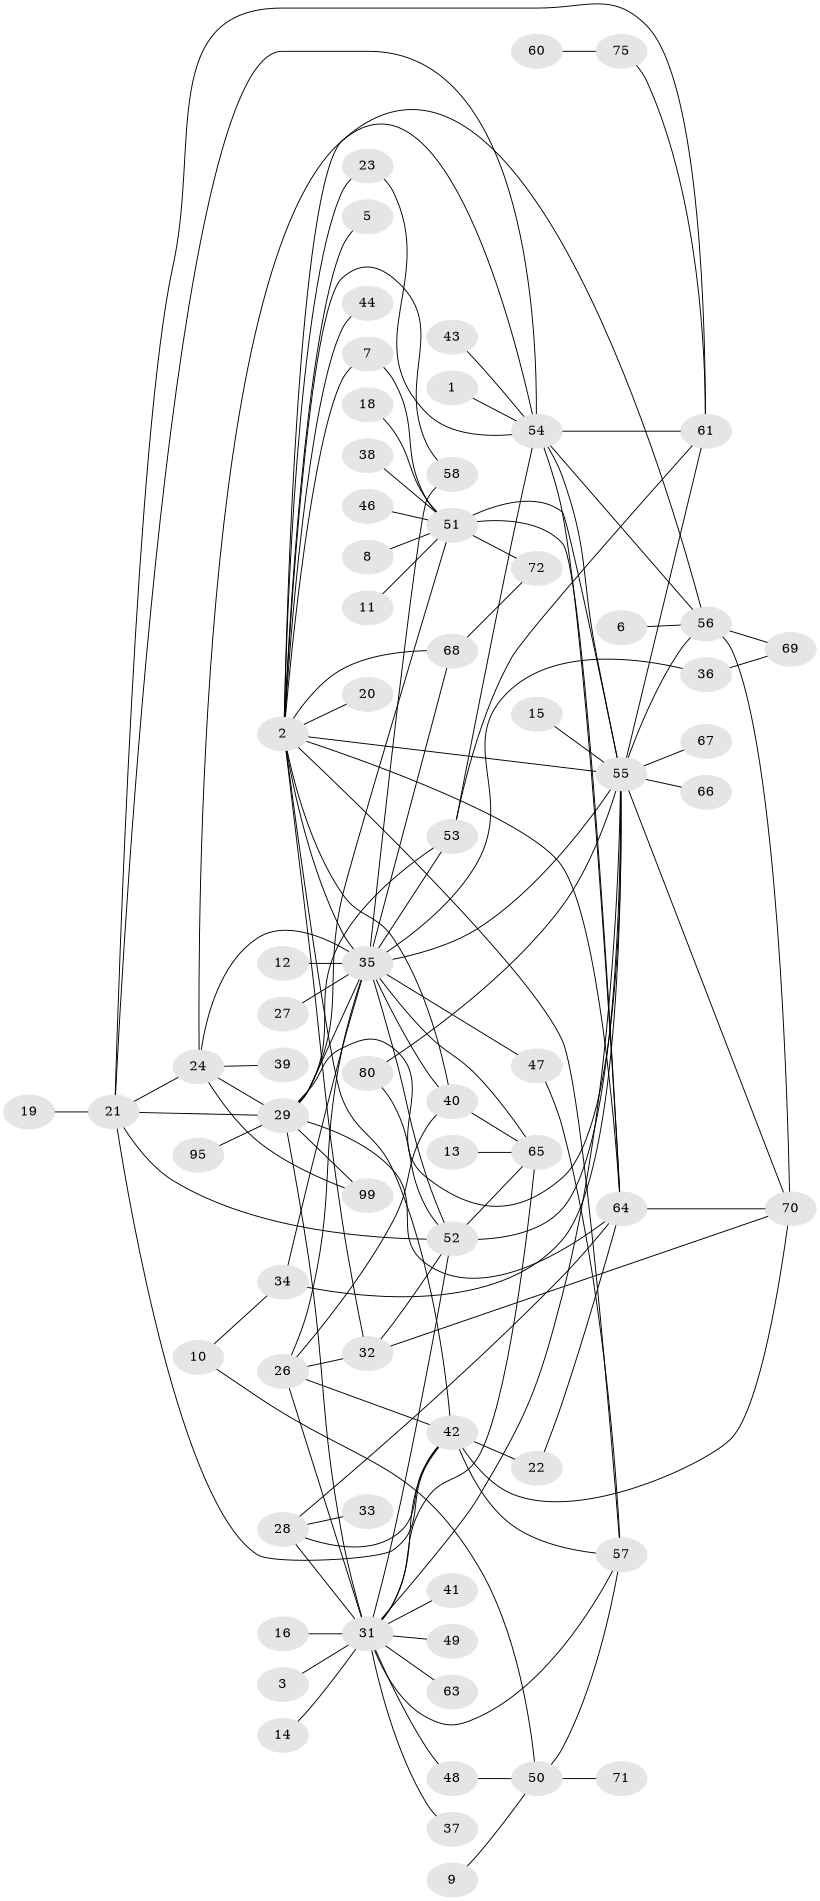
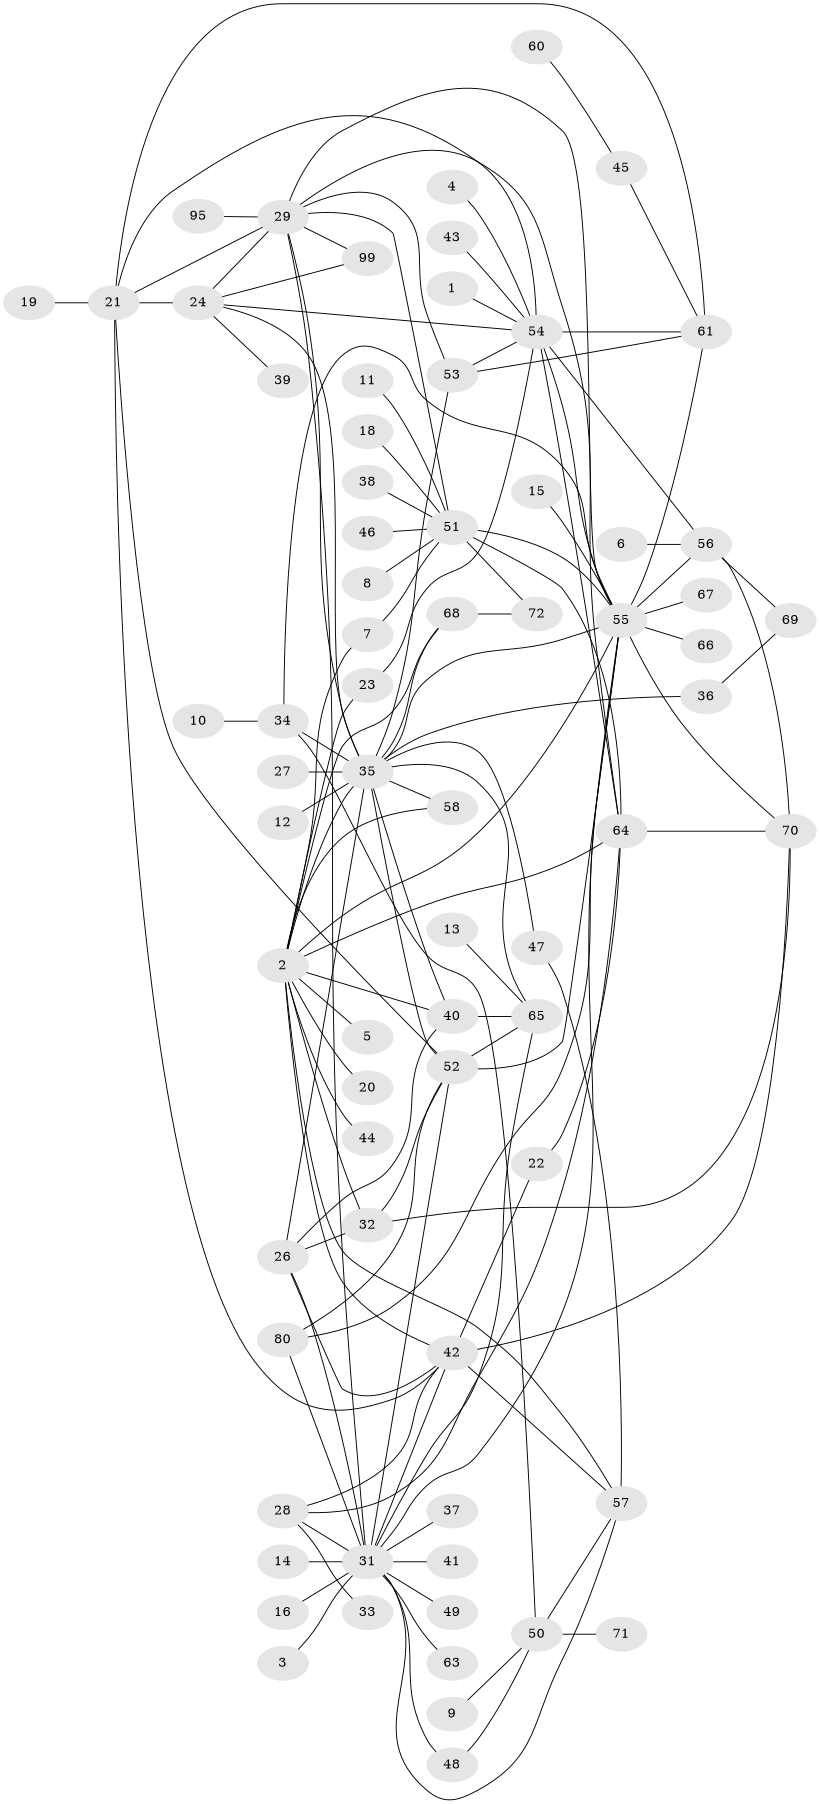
  graph {
    rankdir=LR
    node [color=gray90 style=filled]
    edge [weight=1.0]
    1
    54
    55
    56
    64
    61
    2
    5
    7
    20
    32
    35
    40
    42
    44
    57
    58
    68
    23
    51
    52
    70
    65
    53
    36
    47
    22
    66
    67
    69
    72
    3
    31
    37
    41
    48
    49
    63
+   4
    6
    8
    9
    50
    71
    10
    34
    11
    12
    13
    14
    15
    16
    18
    19
    21
    24
    29
    39
    n59 [label=99]
    n60 [label=95]
    26
    27
    28
    33
    n65 [label=80]
    38
    43
-   45 [label=75]
+   45
    46
    60
    1 -- 54
    54 -- 55
    54 -- 56
    54 -- 64
    54 -- 61
    55 -- 56
    55 -- 61
    55 -- 70
    55 -- 66
    55 -- 67
    56 -- 70
    56 -- 69
    64 -- 70
    2 -- 55 [weight=2.0]
-   2 -- 56
    2 -- 64
    2 -- 5
    2 -- 7
    2 -- 20
    2 -- 32
    2 -- 35
    2 -- 40
    2 -- 42
    2 -- 44
    2 -- 57
    2 -- 58
    2 -- 68
    2 -- 23
    7 -- 51
    32 -- 52 [weight=2.0]
    32 -- 70
    35 -- 55
    35 -- 40
    35 -- 58
    35 -- 68
    35 -- 52
    35 -- 65
    35 -- 53 [weight=2.0]
    35 -- 36
    35 -- 47
    40 -- 65
    42 -- 57
    42 -- 70
    42 -- 22
    68 -- 72
    23 -- 54
    51 -- 55
    51 -- 64
    51 -- 72
    52 -- 55
    52 -- 65
    53 -- 54
    53 -- 61
    36 -- 69
    47 -- 57
    22 -- 64
    3 -- 31
    31 -- 55
    31 -- 42
    31 -- 57
    31 -- 52
    31 -- 65
    31 -- 37
    31 -- 41
    31 -- 48
    31 -- 49
    31 -- 63
    48 -- 50
+   4 -- 54
    6 -- 56
    8 -- 51
    9 -- 50
    50 -- 57
    50 -- 71
    10 -- 34
    34 -- 55
    34 -- 35
-   10 -- 50
+   34 -- 50
    11 -- 51
    12 -- 35
    13 -- 65
    14 -- 31
    15 -- 55
    16 -- 31
    18 -- 51
    19 -- 21
    21 -- 54
    21 -- 61
    21 -- 42
    21 -- 52 [weight=2.0]
    21 -- 24
    21 -- 29
    24 -- 54
    24 -- 35
    24 -- 29
    24 -- 39
    24 -- n59
    29 -- 55
    29 -- 64
    29 -- 35
    29 -- 51
    29 -- 53
    29 -- 31
    29 -- n59
    n60 -- 29
    26 -- 32
    26 -- 35
    26 -- 40
    26 -- 42
    26 -- 31 [weight=2.0]
    27 -- 35
    28 -- 64
    28 -- 42
    28 -- 31
    28 -- 33
    n65 -- 55
    n65 -- 52
+   n65 -- 31
    38 -- 51
    43 -- 54
    45 -- 61
    46 -- 51
    60 -- 45
  }
